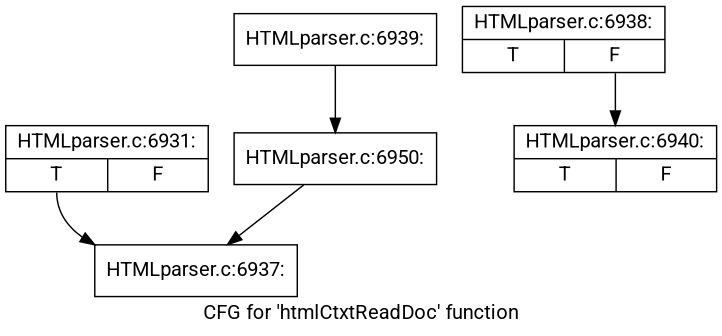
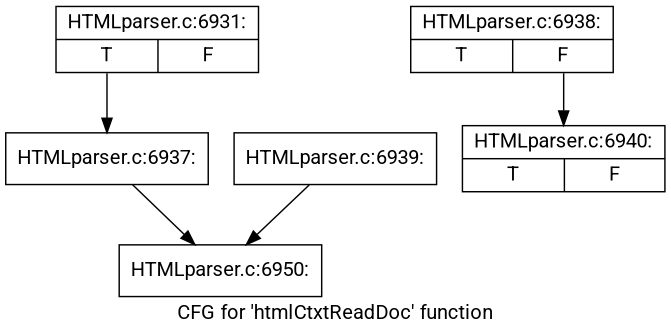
  digraph {
    fontname=Roboto
    label="CFG for 'htmlCtxtReadDoc' function"
    node [fontname=Roboto shape=record]
    edge [fontname=Roboto]
    n1 [label="{HTMLparser.c:6931:|{<s0>T|<s1>F}}"]
    n2 [label="{HTMLparser.c:6937:}"]
    n3 [label="{HTMLparser.c:6950:}"]
    n4 [label="{HTMLparser.c:6938:|{<s0>T|<s1>F}}"]
    n5 [label="{HTMLparser.c:6940:|{<s0>T|<s1>F}}"]
    n6 [label="{HTMLparser.c:6939:}"]
    n1 -> n2 [tailport=s0]
-   n3 -> n2
+   n2 -> n3
    n4 -> n5 [tailport=s1]
    n6 -> n3
  }
